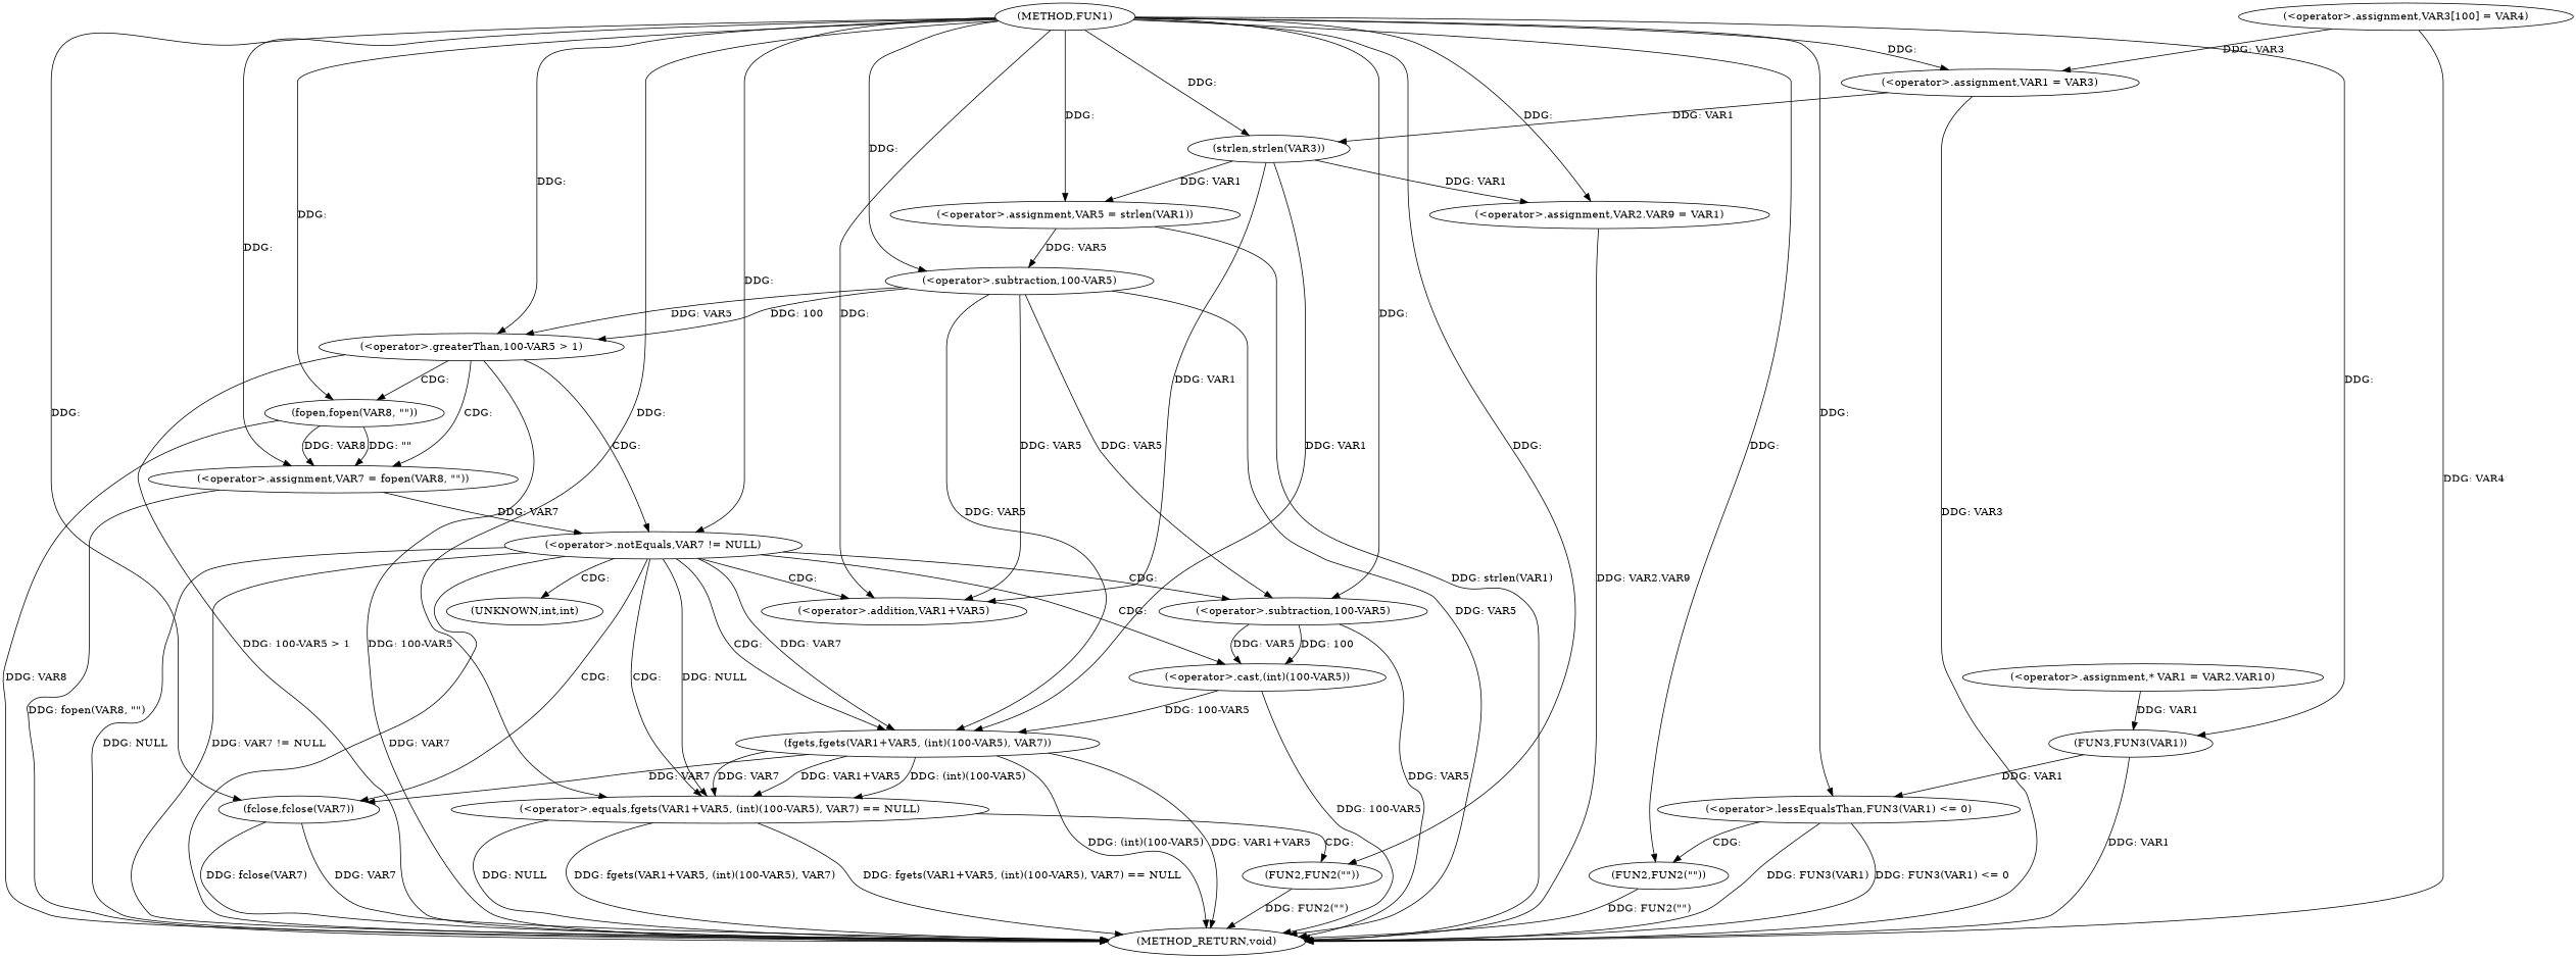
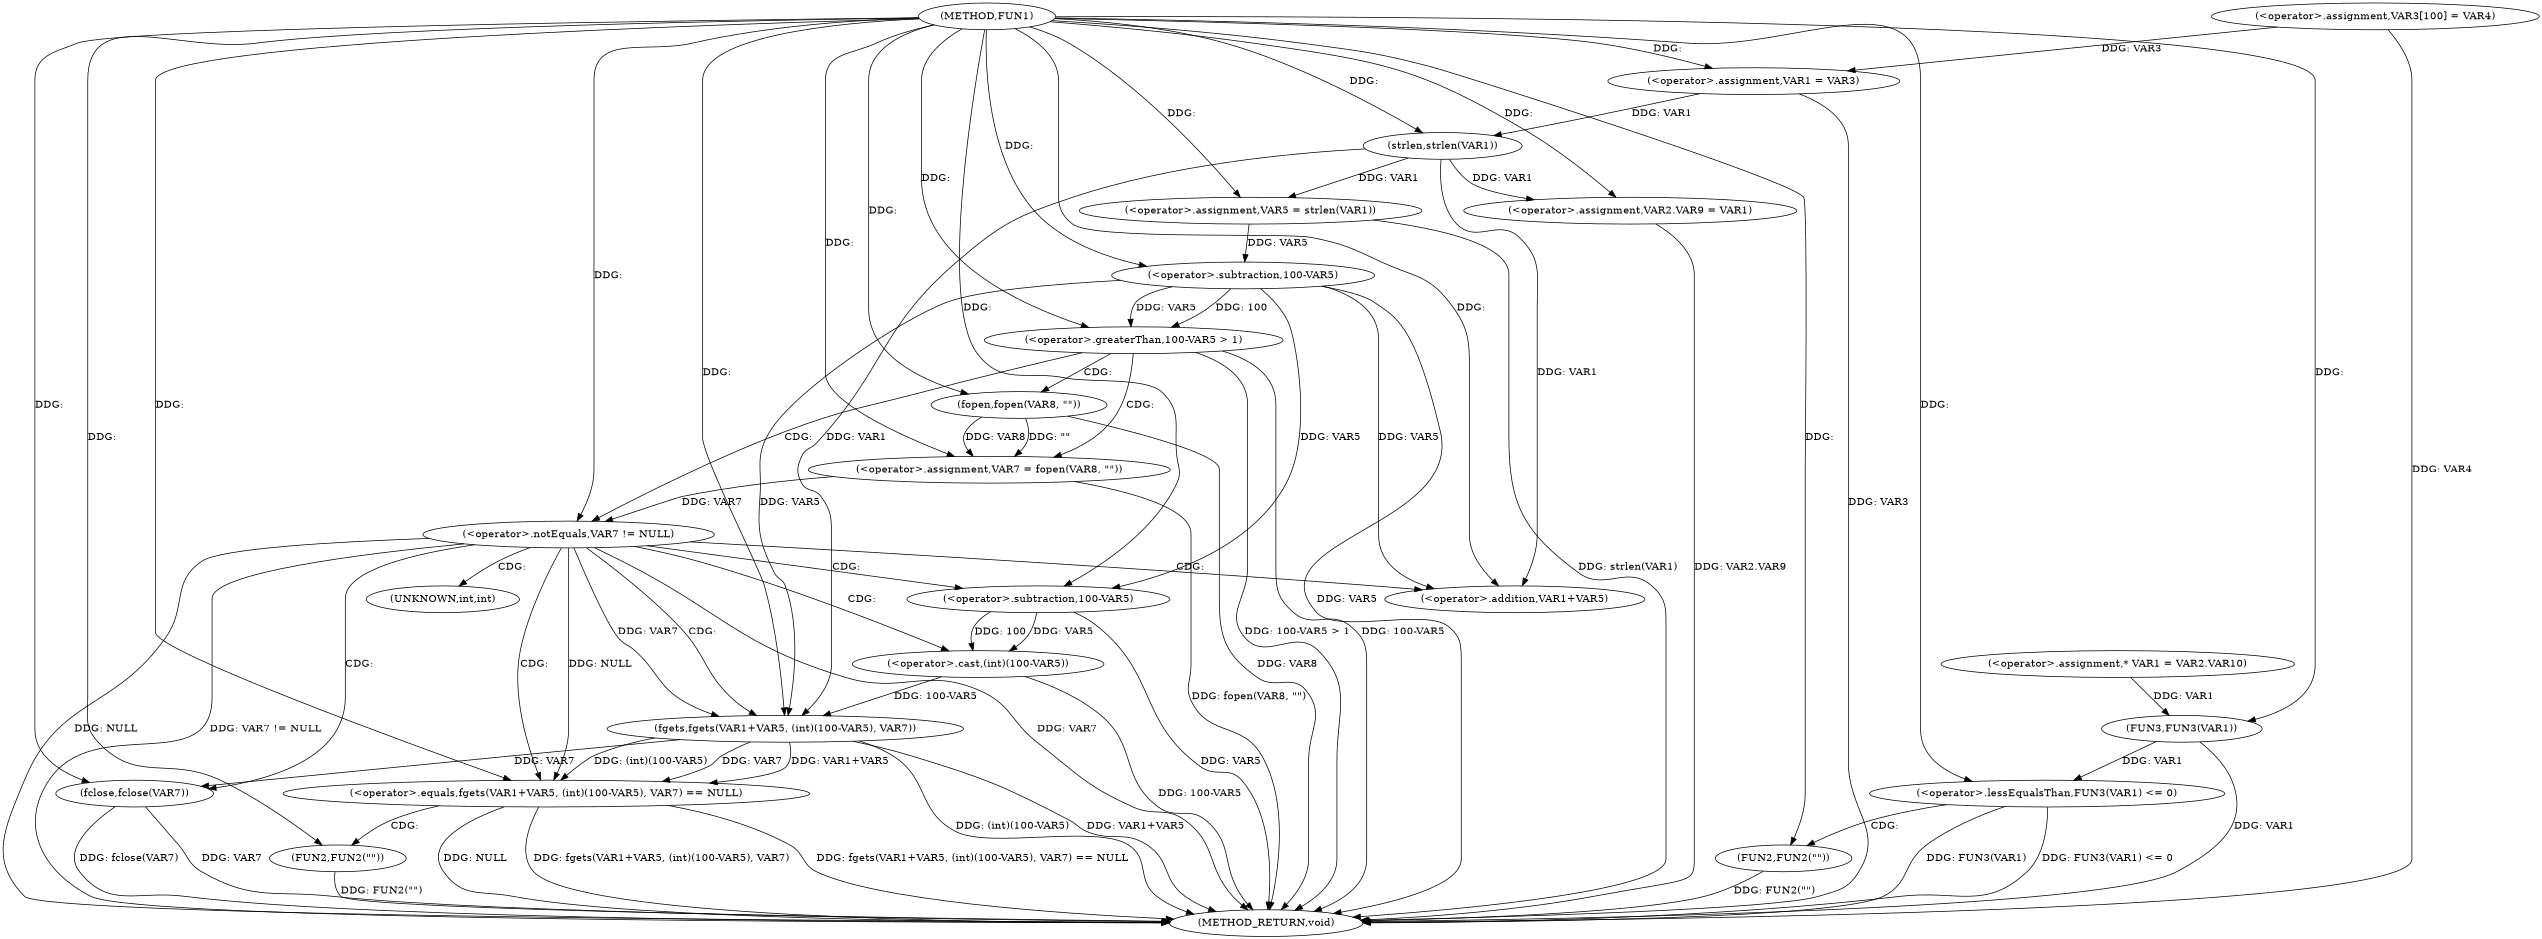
  digraph {
    n1 [label="(METHOD,FUN1)"]
    n2 [label="(<operator>.assignment,VAR1 = VAR3)"]
    n3 [label="(<operator>.assignment,VAR5 = strlen(VAR1))"]
-   n4 [label="(strlen,strlen(VAR3))"]
+   n4 [label="(strlen,strlen(VAR1))"]
    n5 [label="(<operator>.greaterThan,100-VAR5 > 1)"]
    n6 [label="(<operator>.subtraction,100-VAR5)"]
    n7 [label="(<operator>.assignment,VAR7 = fopen(VAR8, \"\"))"]
    n8 [label="(fopen,fopen(VAR8, \"\"))"]
    n9 [label="(<operator>.notEquals,VAR7 != NULL)"]
    n10 [label="(<operator>.equals,fgets(VAR1+VAR5, (int)(100-VAR5), VAR7) == NULL)"]
    n11 [label="(fgets,fgets(VAR1+VAR5, (int)(100-VAR5), VAR7))"]
    n12 [label="(<operator>.addition,VAR1+VAR5)"]
    n13 [label="(<operator>.subtraction,100-VAR5)"]
    n14 [label="(FUN2,FUN2(\"\"))"]
    n15 [label="(fclose,fclose(VAR7))"]
    n16 [label="(<operator>.assignment,VAR2.VAR9 = VAR1)"]
    n17 [label="(<operator>.lessEqualsThan,FUN3(VAR1) <= 0)"]
    n18 [label="(FUN3,FUN3(VAR1))"]
    n19 [label="(FUN2,FUN2(\"\"))"]
    n20 [label="(<operator>.assignment,VAR3[100] = VAR4)"]
    n21 [label="(METHOD_RETURN,void)"]
    n22 [label="(<operator>.cast,(int)(100-VAR5))"]
    n23 [label="(UNKNOWN,int,int)"]
    n24 [label="(<operator>.assignment,* VAR1 = VAR2.VAR10)"]
    n1 -> n2 [label="DDG: "]
    n1 -> n3 [label="DDG: "]
    n1 -> n4 [label="DDG: "]
    n1 -> n5 [label="DDG: "]
    n1 -> n6 [label="DDG: "]
    n1 -> n7 [label="DDG: "]
    n1 -> n8 [label="DDG: "]
    n1 -> n9 [label="DDG: "]
    n1 -> n10 [label="DDG: "]
+   n1 -> n11 [label="DDG: "]
    n1 -> n12 [label="DDG: "]
    n1 -> n13 [label="DDG: "]
    n1 -> n14 [label="DDG: "]
    n1 -> n15 [label="DDG: "]
    n1 -> n16 [label="DDG: "]
    n1 -> n17 [label="DDG: "]
    n1 -> n18 [label="DDG: "]
    n1 -> n19 [label="DDG: "]
    n2 -> n4 [label="DDG: VAR1"]
    n2 -> n21 [label="DDG: VAR3"]
    n3 -> n6 [label="DDG: VAR5"]
    n3 -> n21 [label="DDG: strlen(VAR1)"]
    n4 -> n3 [label="DDG: VAR1"]
    n4 -> n11 [label="DDG: VAR1"]
    n4 -> n12 [label="DDG: VAR1"]
    n4 -> n16 [label="DDG: VAR1"]
    n5 -> n7 [label="CDG: "]
    n5 -> n8 [label="CDG: "]
    n5 -> n9 [label="CDG: "]
    n5 -> n21 [label="DDG: 100-VAR5 > 1"]
    n5 -> n21 [label="DDG: 100-VAR5"]
    n6 -> n5 [label="DDG: 100"]
    n6 -> n5 [label="DDG: VAR5"]
    n6 -> n11 [label="DDG: VAR5"]
    n6 -> n12 [label="DDG: VAR5"]
    n6 -> n13 [label="DDG: VAR5"]
    n6 -> n21 [label="DDG: VAR5"]
    n7 -> n9 [label="DDG: VAR7"]
    n7 -> n21 [label="DDG: fopen(VAR8, \"\")"]
    n8 -> n7 [label="DDG: VAR8"]
    n8 -> n7 [label="DDG: \"\""]
    n8 -> n21 [label="DDG: VAR8"]
    n9 -> n10 [label="DDG: NULL"]
    n9 -> n10 [label="CDG: "]
    n9 -> n11 [label="DDG: VAR7"]
    n9 -> n11 [label="CDG: "]
    n9 -> n12 [label="CDG: "]
    n9 -> n13 [label="CDG: "]
    n9 -> n15 [label="CDG: "]
    n9 -> n21 [label="DDG: NULL"]
    n9 -> n21 [label="DDG: VAR7 != NULL"]
    n9 -> n21 [label="DDG: VAR7"]
    n9 -> n22 [label="CDG: "]
    n9 -> n23 [label="CDG: "]
    n10 -> n14 [label="CDG: "]
    n10 -> n21 [label="DDG: NULL"]
    n10 -> n21 [label="DDG: fgets(VAR1+VAR5, (int)(100-VAR5), VAR7)"]
    n10 -> n21 [label="DDG: fgets(VAR1+VAR5, (int)(100-VAR5), VAR7) == NULL"]
    n11 -> n10 [label="DDG: VAR1+VAR5"]
    n11 -> n10 [label="DDG: (int)(100-VAR5)"]
    n11 -> n10 [label="DDG: VAR7"]
    n11 -> n15 [label="DDG: VAR7"]
    n11 -> n21 [label="DDG: (int)(100-VAR5)"]
    n11 -> n21 [label="DDG: VAR1+VAR5"]
    n13 -> n21 [label="DDG: VAR5"]
    n13 -> n22 [label="DDG: 100"]
    n13 -> n22 [label="DDG: VAR5"]
    n14 -> n21 [label="DDG: FUN2(\"\")"]
    n15 -> n21 [label="DDG: fclose(VAR7)"]
    n15 -> n21 [label="DDG: VAR7"]
    n16 -> n21 [label="DDG: VAR2.VAR9"]
    n17 -> n19 [label="CDG: "]
    n17 -> n21 [label="DDG: FUN3(VAR1)"]
    n17 -> n21 [label="DDG: FUN3(VAR1) <= 0"]
    n18 -> n17 [label="DDG: VAR1"]
    n18 -> n21 [label="DDG: VAR1"]
    n19 -> n21 [label="DDG: FUN2(\"\")"]
    n20 -> n2 [label="DDG: VAR3"]
    n20 -> n21 [label="DDG: VAR4"]
    n22 -> n11 [label="DDG: 100-VAR5"]
    n22 -> n21 [label="DDG: 100-VAR5"]
    n24 -> n18 [label="DDG: VAR1"]
  }
